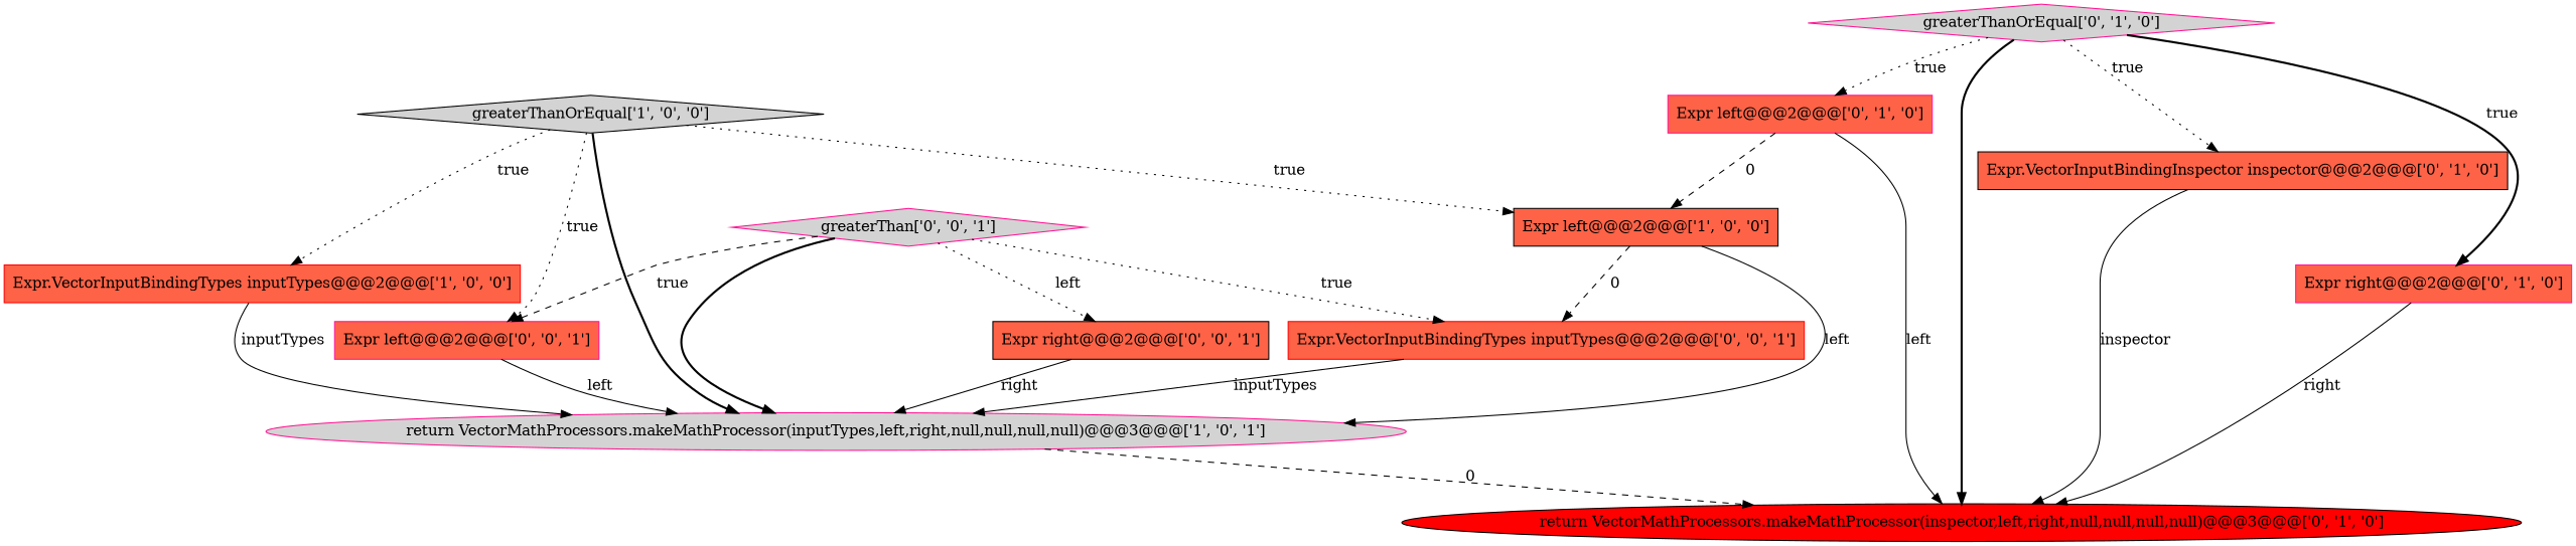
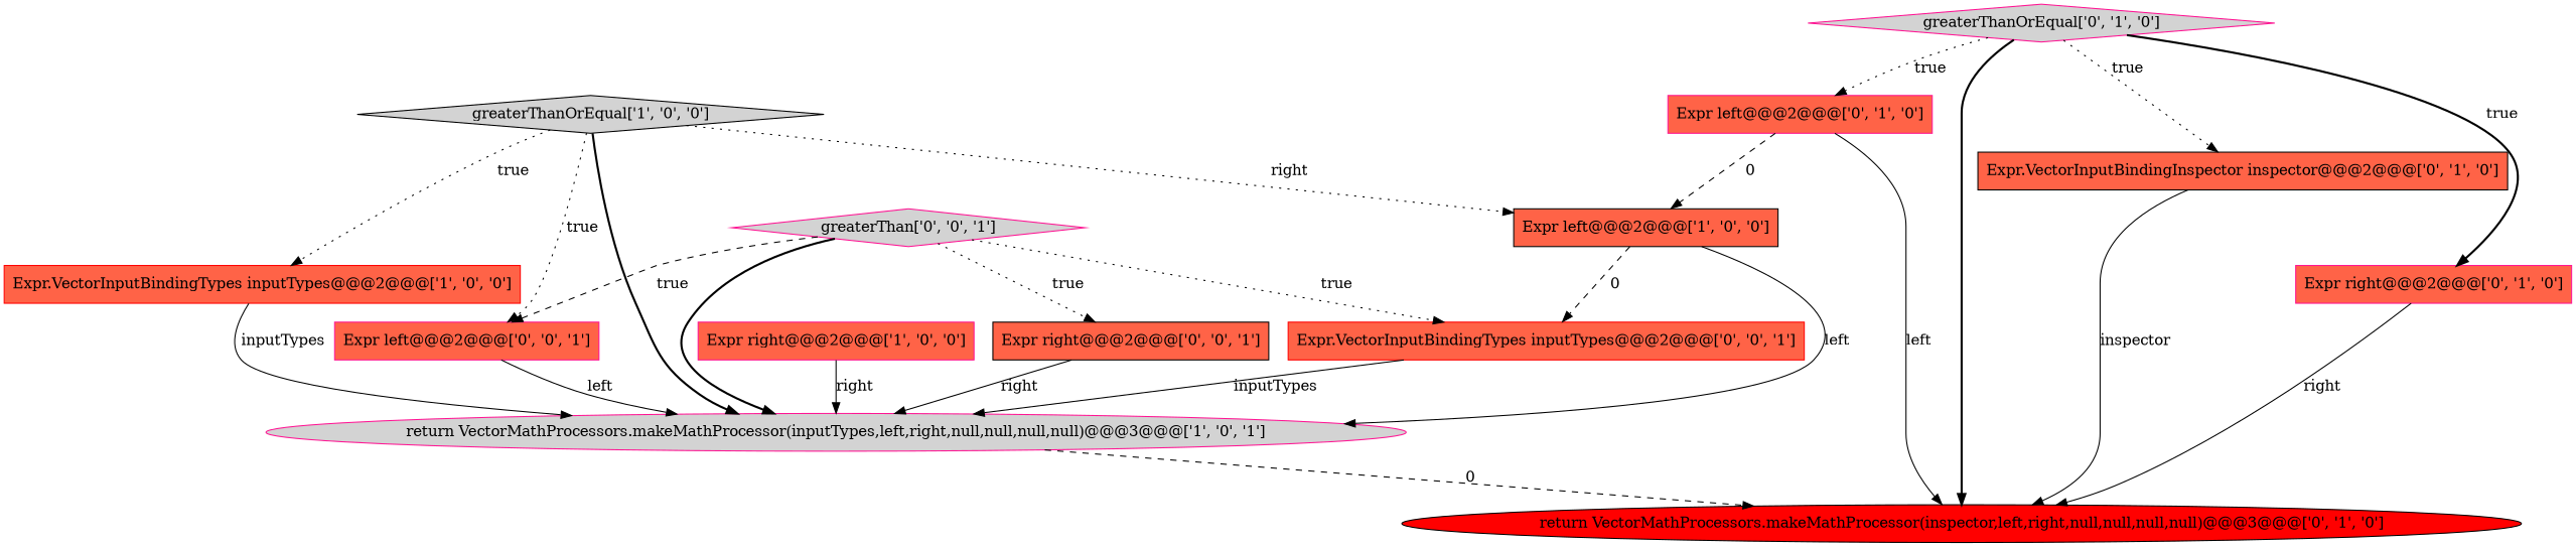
  digraph {
    node [color=deeppink fillcolor=tomato shape=box style=filled]
    edge [style=solid]
    n1 [color=black label="Expr left@@@2@@@['1', '0', '0']"]
    n2 [fillcolor=lightgray label="return VectorMathProcessors.makeMathProcessor(inputTypes,left,right,null,null,null,null)@@@3@@@['1', '0', '1']" shape=ellipse]
    n3 [color=red label="Expr.VectorInputBindingTypes inputTypes@@@2@@@['0', '0', '1']"]
    n4 [label="Expr left@@@2@@@['0', '1', '0']"]
    n5 [color=black fillcolor=red label="return VectorMathProcessors.makeMathProcessor(inspector,left,right,null,null,null,null)@@@3@@@['0', '1', '0']" shape=ellipse]
    n6 [fillcolor=lightgray label="greaterThanOrEqual['0', '1', '0']" shape=diamond]
    n7 [color=black label="Expr.VectorInputBindingInspector inspector@@@2@@@['0', '1', '0']"]
    n8 [label="Expr right@@@2@@@['0', '1', '0']"]
    n9 [color=red label="Expr.VectorInputBindingTypes inputTypes@@@2@@@['1', '0', '0']"]
    n10 [label="Expr left@@@2@@@['0', '0', '1']"]
+   n11 [label="Expr right@@@2@@@['1', '0', '0']"]
    n12 [color=black label="Expr right@@@2@@@['0', '0', '1']"]
    n13 [fillcolor=lightgray label="greaterThan['0', '0', '1']" shape=diamond]
    n14 [color=black fillcolor=lightgray label="greaterThanOrEqual['1', '0', '0']" shape=diamond]
    n1 -> n2 [label=left]
    n1 -> n3 [label=0 style=dashed]
    n2 -> n5 [label=0 style=dashed]
    n3 -> n2 [label=inputTypes]
    n4 -> n1 [label=0 style=dashed]
    n4 -> n5 [label=left]
    n6 -> n4 [label=true style=dotted]
    n6 -> n5 [style=bold]
    n6 -> n7 [label=true style=dotted]
    n6 -> n8 [label=true style=bold]
    n7 -> n5 [label=inspector]
    n8 -> n5 [label=right]
    n9 -> n2 [label=inputTypes]
    n10 -> n2 [label=left]
+   n11 -> n2 [label=right]
    n12 -> n2 [label=right]
    n13 -> n2 [style=bold]
    n13 -> n3 [label=true style=dotted]
    n13 -> n10 [label=true style=dashed]
-   n13 -> n12 [label=left style=dotted]
-   n14 -> n1 [label=true style=dotted]
+   n13 -> n12 [label=true style=dotted]
+   n14 -> n1 [label=right style=dotted]
    n14 -> n2 [style=bold]
    n14 -> n9 [label=true style=dotted]
    n14 -> n10 [label=true style=dotted]
  }
